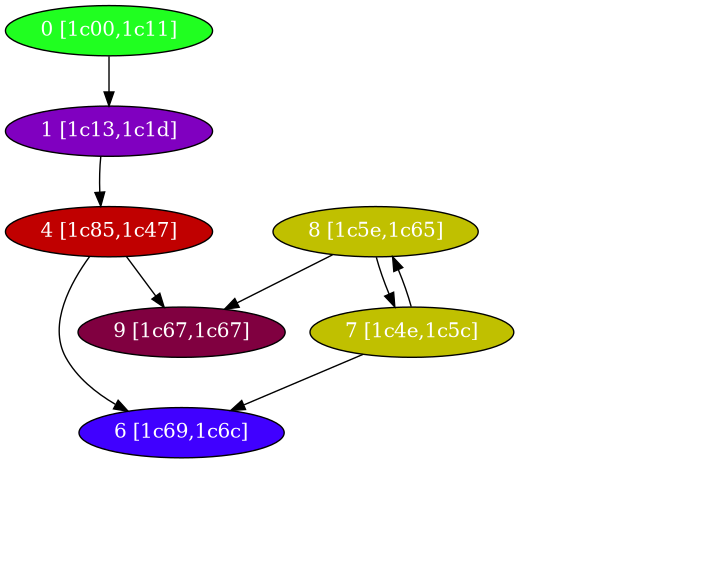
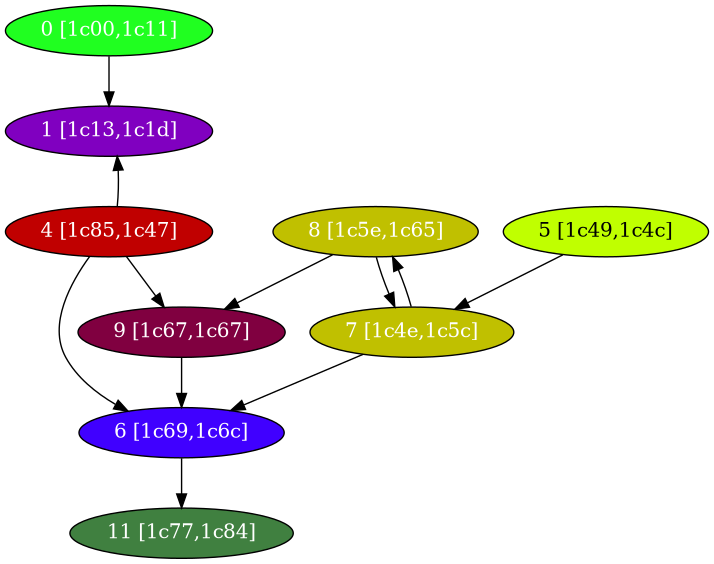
  digraph {
    node [fillcolor="#C0C000" fontcolor="#ffffff" shape=oval style=filled]
    n1 [fillcolor="#20FF20" label="0 [1c00,1c11]"]
    n2 [fillcolor="#8000C0" label="1 [1c13,1c1d]"]
    n3 [fillcolor="#C00000" label="4 [1c85,1c47]"]
    n4 [fillcolor="#4000FF" label="6 [1c69,1c6c]"]
    n5 [fillcolor="#800040" label="9 [1c67,1c67]"]
+   n6 [fillcolor="#408040" label="11 [1c77,1c84]"]
+   n7 [fillcolor="#C0FF00" fontcolor="#000000" label="5 [1c49,1c4c]"]
    n8 [label="7 [1c4e,1c5c]"]
    n9 [label="8 [1c5e,1c65]"]
    n1 -> n2
-   n2 -> n3
+   n3 -> n2
    n3 -> n4
    n3 -> n5
+   n4 -> n6
+   n5 -> n4
+   n7 -> n8
    n8 -> n4
    n8 -> n9
    n9 -> n5
    n9 -> n8
  }
